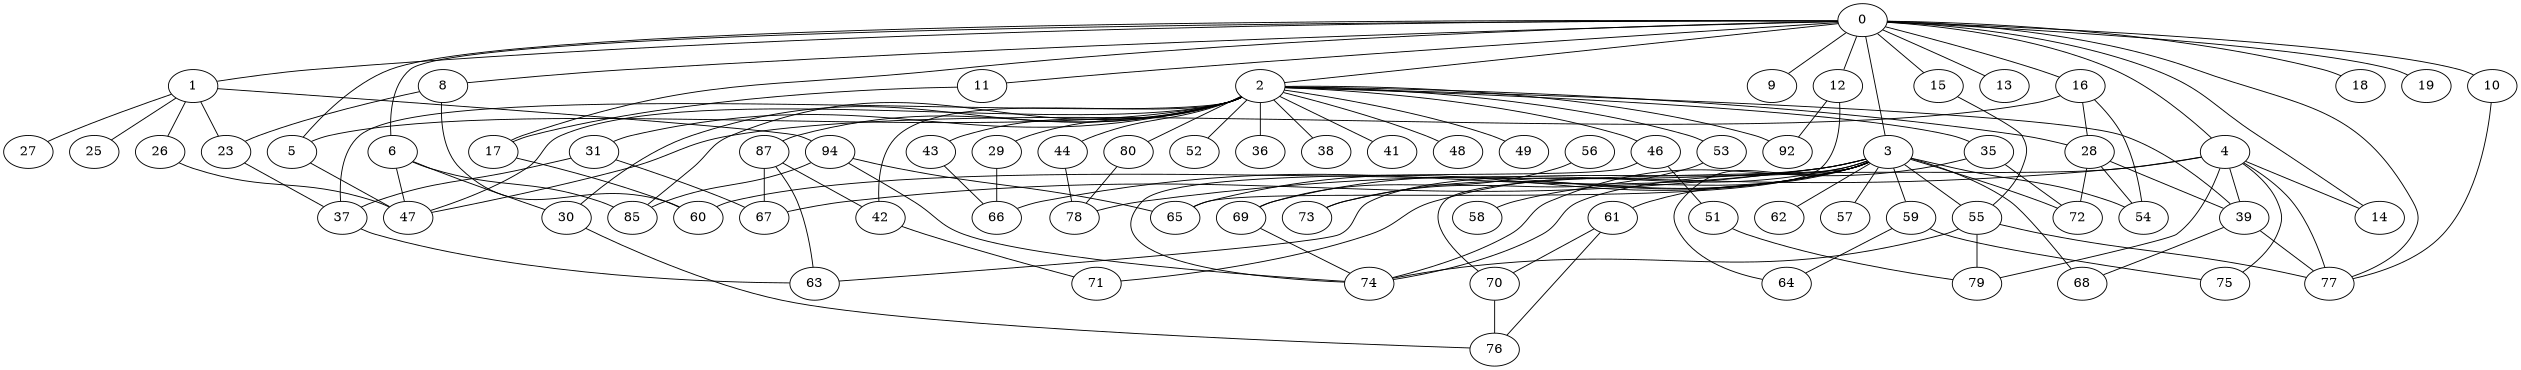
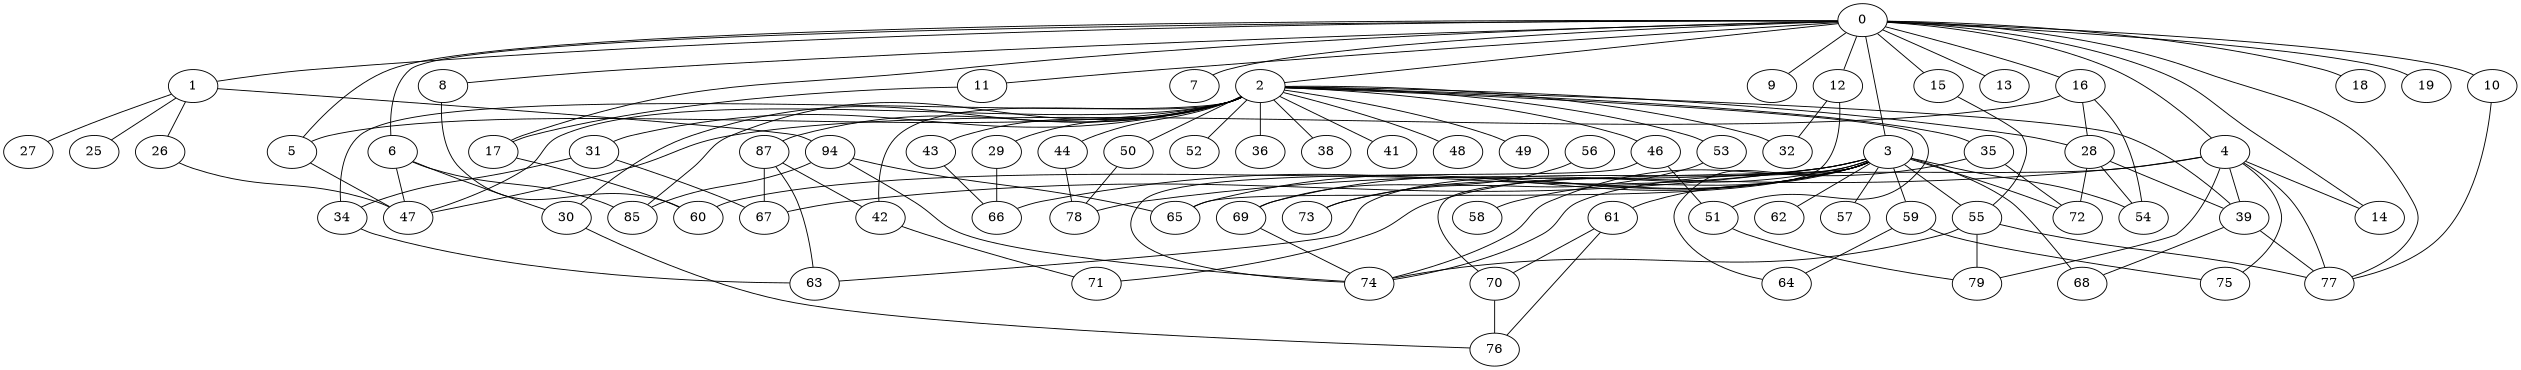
  graph {
    fontname="DejaVu Serif"
    node [fontname="DejaVu Serif"]
    edge [fontname="DejaVu Serif"]
    0
    1
    2
    3
    4
    5
    6
+   7
    8
    9
    10
    11
    12
    13
    14
    15
    16
    17
    18
    19
    77
-   23
    n23 [label=94]
    25
    26
    27
    28
    29
    30
    31
-   32 [label=92]
-   34 [label=37]
+   32
+   34
    35
    36
    n35 [label=87]
    38
    39
    41
    42
    43
    44
    n42 [label=85]
    46
    47
    48
    49
-   50 [label=80]
+   50
    51
    52
    53
    64
    66
    67
    68
    69
    70
    65
    72
    73
    71
    54
    55
    57
    58
    59
    60
    61
    62
    63
    74
    75
    78
    79
    76
    56
    0 -- 1
    0 -- 2
    0 -- 3
    0 -- 4
    0 -- 5
    0 -- 6
+   0 -- 7
    0 -- 8
    0 -- 9
    0 -- 10
    0 -- 11
    0 -- 12
    0 -- 13
    0 -- 14
    0 -- 15
    0 -- 16
    0 -- 17
    0 -- 18
    0 -- 19
    0 -- 77
-   1 -- 23
    1 -- n23
    1 -- 25
    1 -- 26
    1 -- 27
    2 -- 5
    2 -- 28
    2 -- 29
    2 -- 30
    2 -- 31
    2 -- 32
    2 -- 34
    2 -- 35
    2 -- 36
    2 -- n35
    2 -- 38
    2 -- 39
    2 -- 41
    2 -- 42
    2 -- 43
    2 -- 44
    2 -- n42
    2 -- 46
    2 -- 47
    2 -- 48
    2 -- 49
    2 -- 50
+   2 -- 51
    2 -- 52
    2 -- 53
    3 -- 64
    3 -- 66
    3 -- 67
    3 -- 68
    3 -- 69
    3 -- 70
    3 -- 65
    3 -- 72
    3 -- 73
    3 -- 71
    3 -- 54
    3 -- 55
    3 -- 57
    3 -- 58
    3 -- 59
    3 -- 60
    3 -- 61
    3 -- 62
    3 -- 63
    4 -- 14
    4 -- 77
    4 -- 39
    4 -- 74
    4 -- 75
    4 -- 78
    4 -- 79
    5 -- 47
    6 -- 30
    6 -- n42
    6 -- 47
-   8 -- 23
    8 -- 60
    10 -- 77
    11 -- 17
    12 -- 32
    12 -- 65
    15 -- 55
    16 -- 28
    16 -- 47
    16 -- 54
    17 -- 60
-   23 -- 34
    n23 -- n42
    n23 -- 65
    n23 -- 74
    26 -- 47
    28 -- 39
    28 -- 72
    28 -- 54
    29 -- 66
    30 -- 76
    31 -- 34
    31 -- 67
    34 -- 63
    35 -- 72
    35 -- 74
    n35 -- 42
    n35 -- 67
    n35 -- 63
    39 -- 77
    39 -- 68
    42 -- 71
    43 -- 66
    44 -- 78
    46 -- 51
    46 -- 74
    50 -- 78
    51 -- 79
    53 -- 73
    69 -- 74
    70 -- 76
    55 -- 77
    55 -- 74
    55 -- 79
    59 -- 64
    59 -- 75
    61 -- 70
    61 -- 76
    56 -- 69
  }
